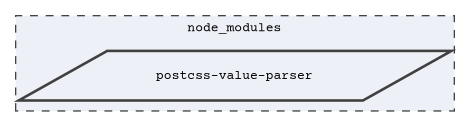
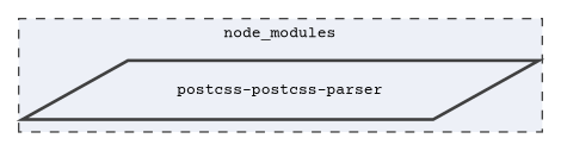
  digraph {
    compound=true
    fontname="Courier Prime"
-   n1 [color=grey25 fillcolor="#edf0f7" fontname="Courier Prime" fontsize=10 height=0.2 label="postcss-value-parser" shape=parallelogram style="filled,bold" width=0.4]
+   n1 [color=grey25 fillcolor="#edf0f7" fontname="Courier Prime" fontsize=10 height=0.2 label="postcss-postcss-parser" shape=parallelogram style="filled,bold" width=0.4]
    subgraph cluster_1 {
      bgcolor="#edf0f7"
      fontsize=10
      label=node_modules
      pencolor=grey25
      style="filled,dashed"
      n1
    }
  }
